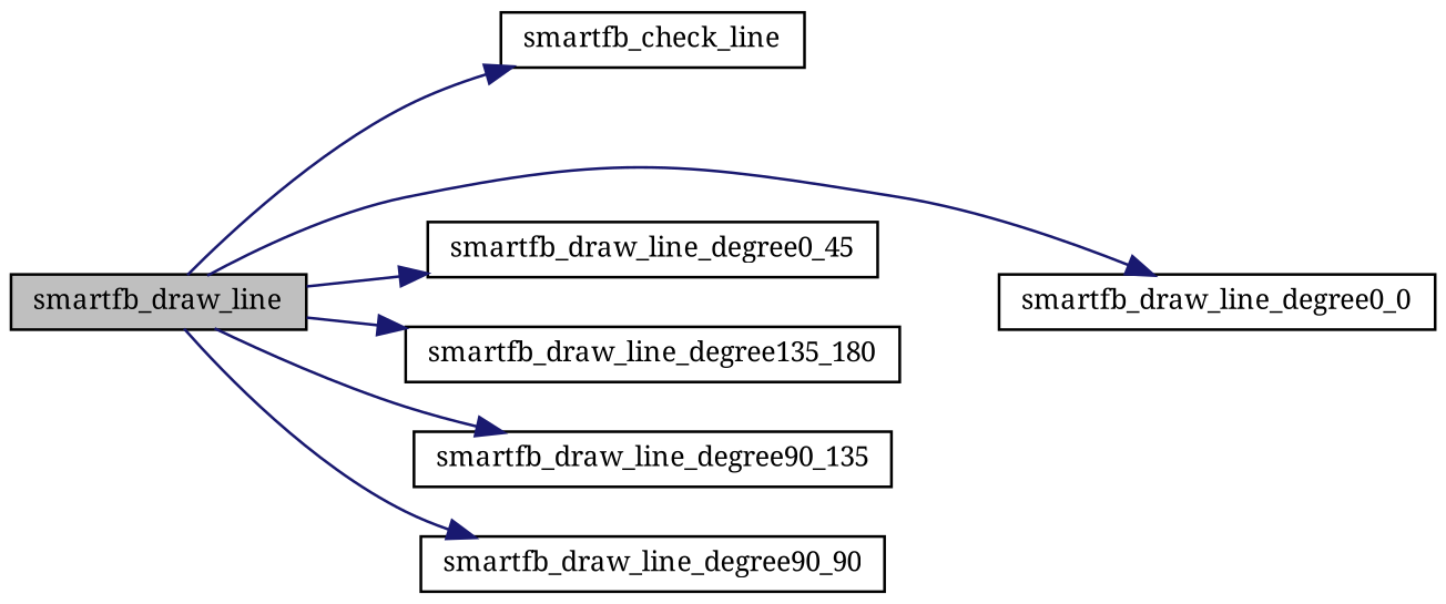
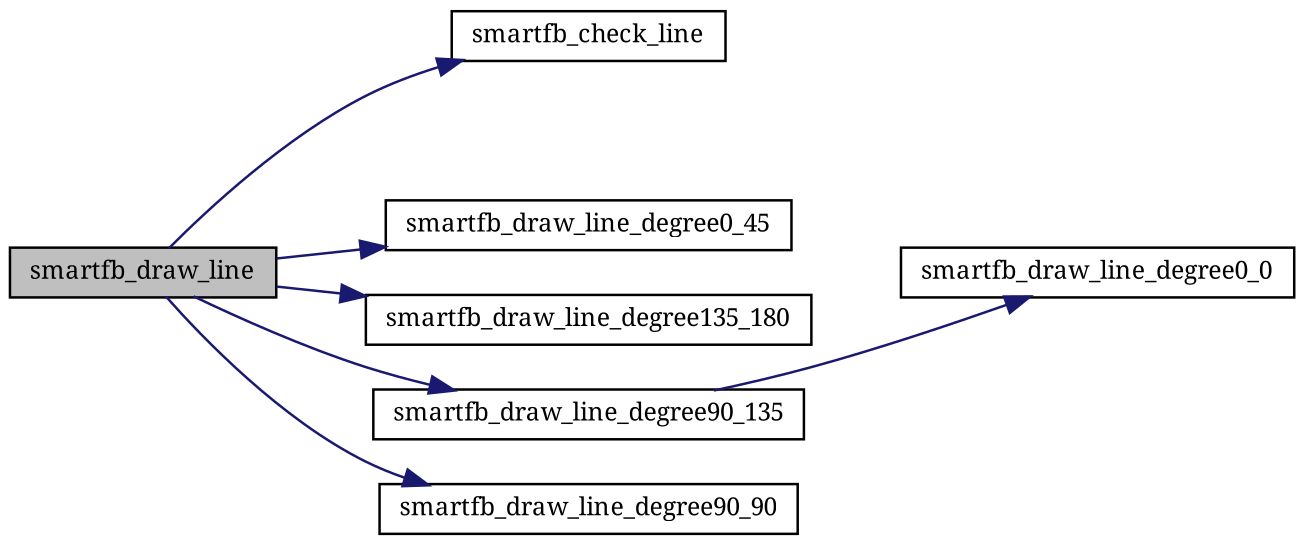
  digraph {
    fontname="Noto Serif"
    rankdir=LR
    node [color=black fontname="Noto Serif" fontsize=10 shape=record]
    edge [color=midnightblue fontname="Noto Serif" fontsize=10 labelfontname=Helvetica labelfontsize=10 style=solid]
    n1 [fillcolor=grey75 fontcolor=black height=0.2 label=smartfb_draw_line style=filled width=0.4]
    n2 [height=0.2 label=smartfb_check_line width=0.4]
    n3 [height=0.2 label=smartfb_draw_line_degree0_0 width=0.4]
    n4 [height=0.2 label=smartfb_draw_line_degree0_45 width=0.4]
    n5 [height=0.2 label=smartfb_draw_line_degree135_180 width=0.4]
    n6 [height=0.2 label=smartfb_draw_line_degree90_135 width=0.4]
    n7 [height=0.2 label=smartfb_draw_line_degree90_90 width=0.4]
    n1 -> n2
-   n1 -> n3
+   n6 -> n3
    n1 -> n4
    n1 -> n5
    n1 -> n6
    n1 -> n7
  }
